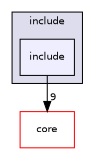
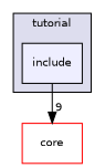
  digraph {
    compound=true
    node [fontname=Helvetica fontsize=10 shape=box style=filled]
    n1 [fillcolor="#eeeeff" label=include pencolor=black]
    n2 [color=red fillcolor=white label=core]
    subgraph cluster_1 {
      bgcolor="#ddddee"
      fontname=Helvetica
      fontsize=10
-     label=include
+     label=tutorial
      pencolor=black
      n1
    }
    n1 -> n2 [headlabel=9 labeldistance=1.5 labelfontname=Helvetica labelfontsize=10]
  }
